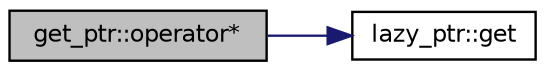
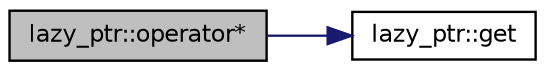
  digraph {
    rankdir=LR
    node [color=black fontname=Helvetica fontsize=10 shape=record style=filled]
-   n1 [fillcolor=grey75 fontcolor=black height=0.2 label="get_ptr::operator*" width=0.4]
+   n1 [fillcolor=grey75 fontcolor=black height=0.2 label="lazy_ptr::operator*" width=0.4]
    n2 [fillcolor=white height=0.2 label="lazy_ptr::get" width=0.4]
    n1 -> n2 [color=midnightblue fontname=Helvetica fontsize=10 labelfontname=Helvetica labelfontsize=10 style=solid]
  }
